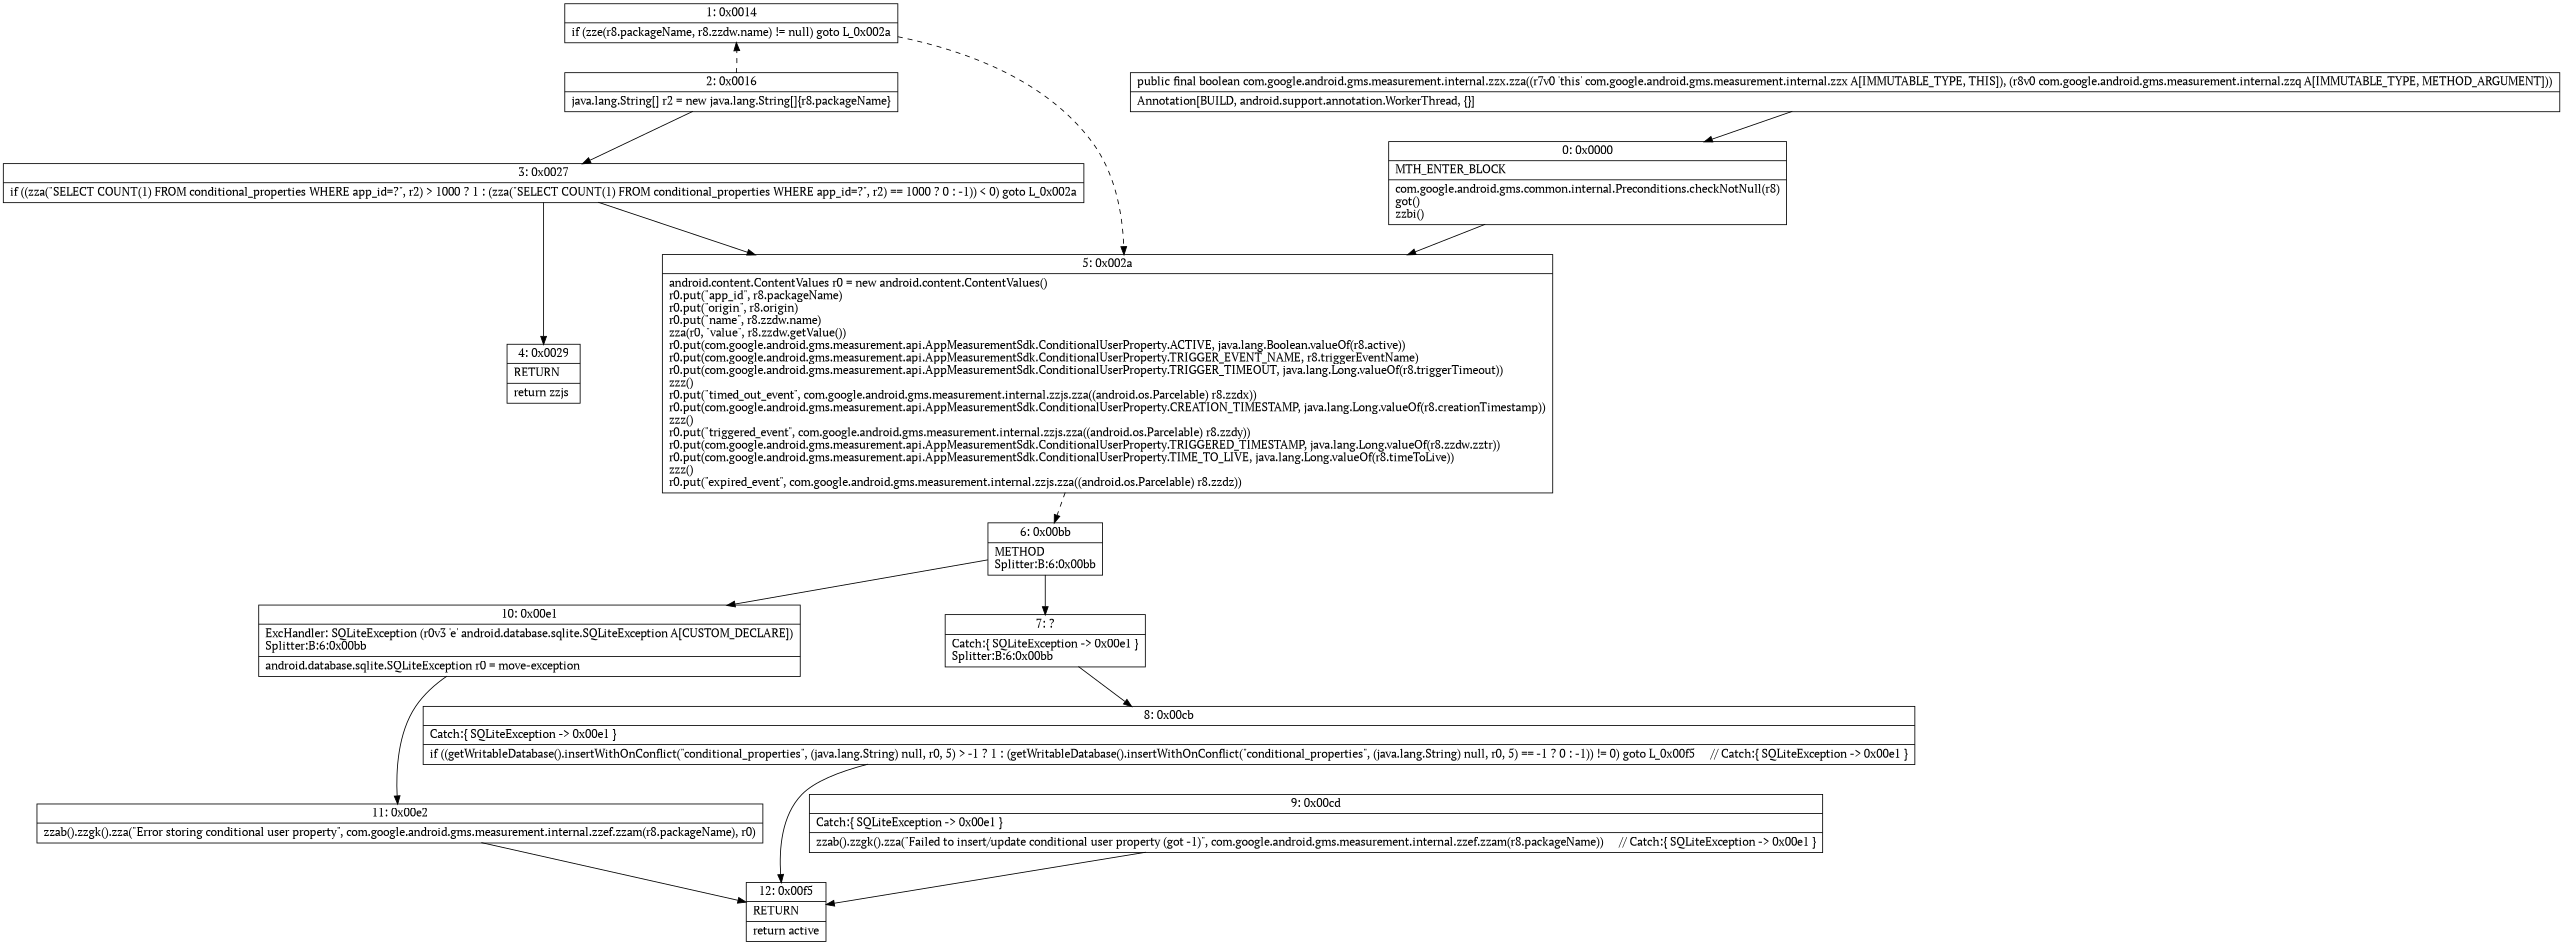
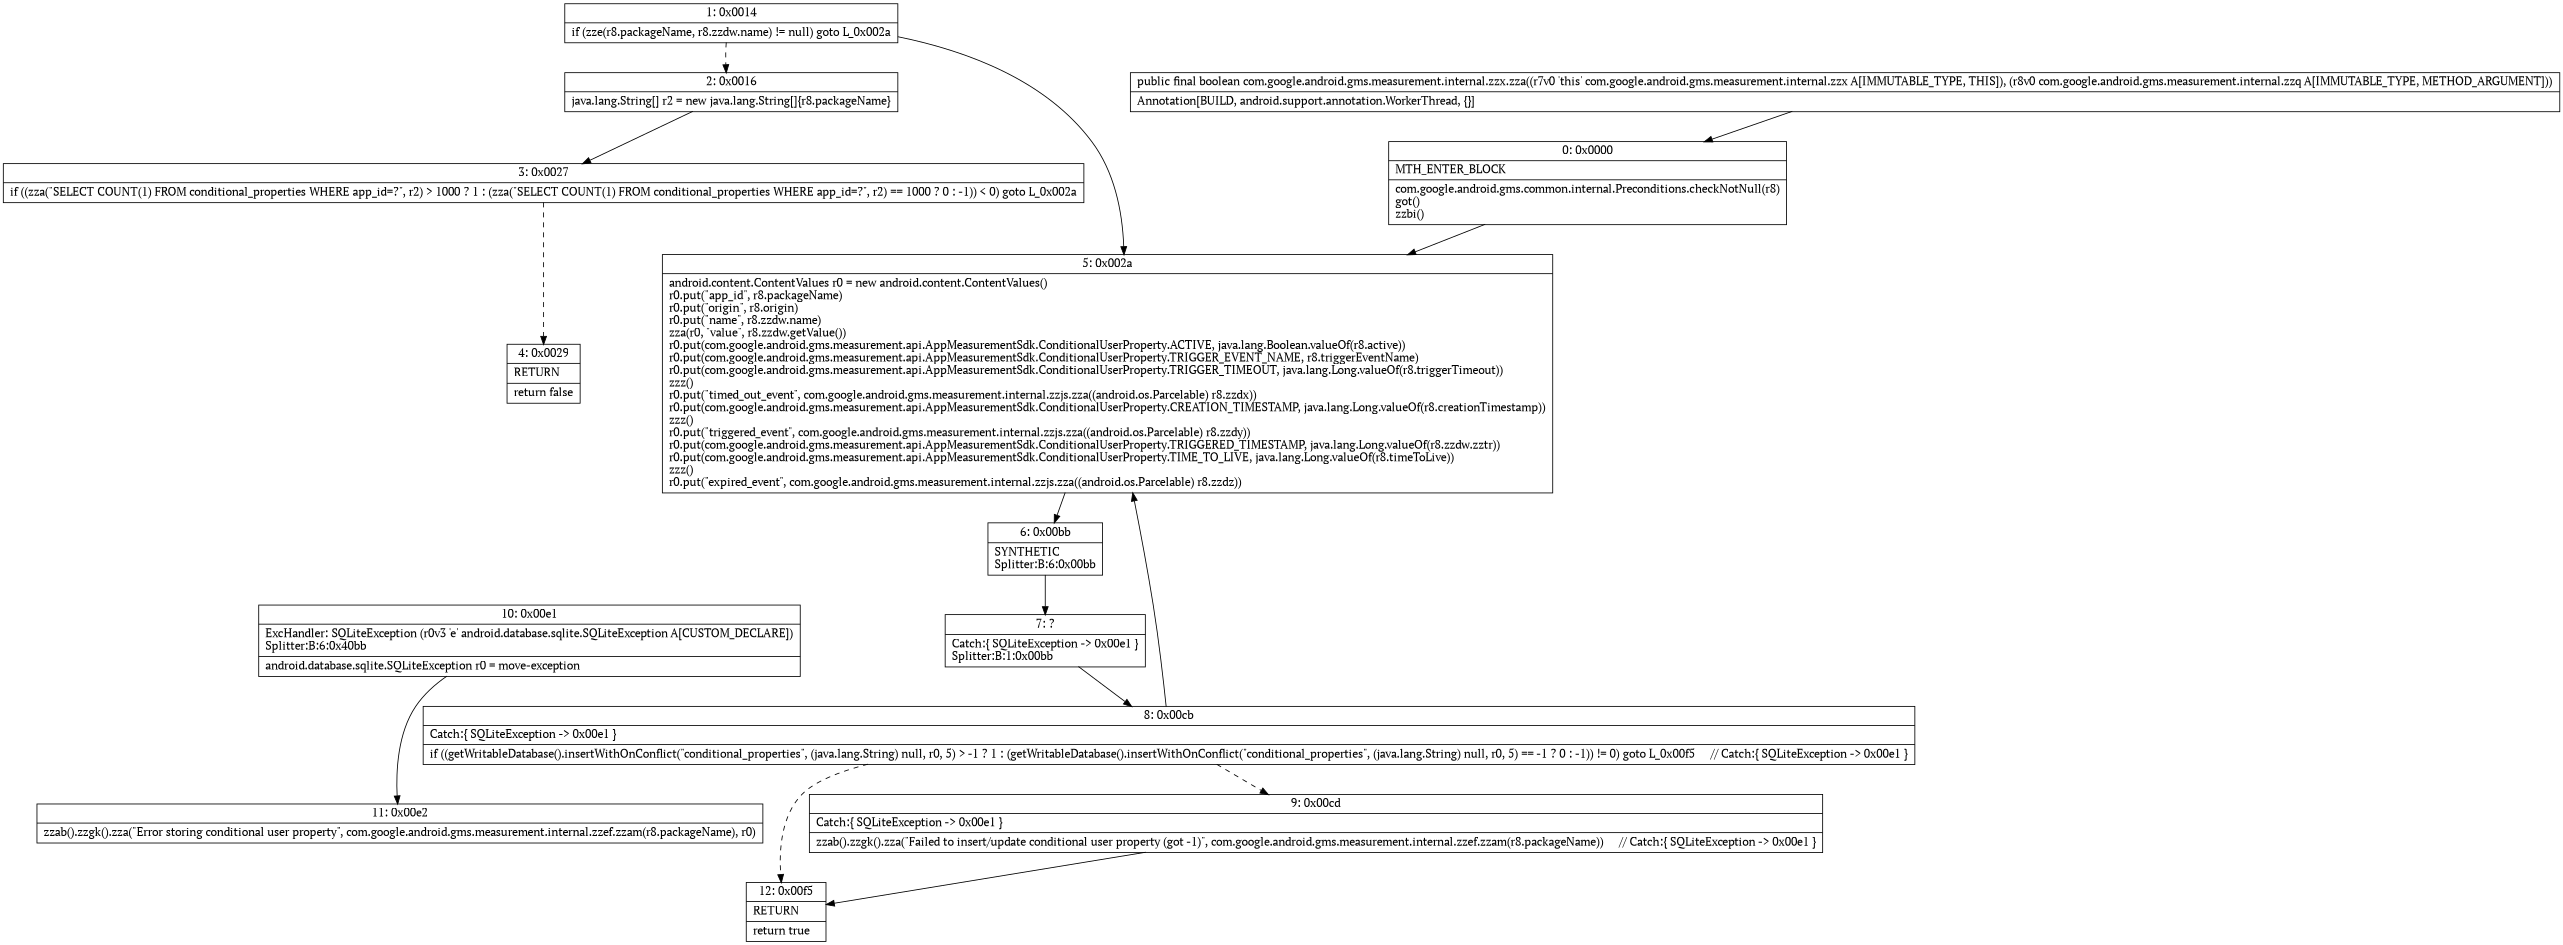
  digraph {
    fontname="PT Serif"
    node [fontname="PT Serif" shape=record]
    edge [fontname="PT Serif"]
    n1 [label="{0\:\ 0x0000|MTH_ENTER_BLOCK\l|com.google.android.gms.common.internal.Preconditions.checkNotNull(r8)\lgot()\lzzbi()\l}"]
    n2 [label="{5\:\ 0x002a|android.content.ContentValues r0 = new android.content.ContentValues()\lr0.put(\"app_id\", r8.packageName)\lr0.put(\"origin\", r8.origin)\lr0.put(\"name\", r8.zzdw.name)\lzza(r0, \"value\", r8.zzdw.getValue())\lr0.put(com.google.android.gms.measurement.api.AppMeasurementSdk.ConditionalUserProperty.ACTIVE, java.lang.Boolean.valueOf(r8.active))\lr0.put(com.google.android.gms.measurement.api.AppMeasurementSdk.ConditionalUserProperty.TRIGGER_EVENT_NAME, r8.triggerEventName)\lr0.put(com.google.android.gms.measurement.api.AppMeasurementSdk.ConditionalUserProperty.TRIGGER_TIMEOUT, java.lang.Long.valueOf(r8.triggerTimeout))\lzzz()\lr0.put(\"timed_out_event\", com.google.android.gms.measurement.internal.zzjs.zza((android.os.Parcelable) r8.zzdx))\lr0.put(com.google.android.gms.measurement.api.AppMeasurementSdk.ConditionalUserProperty.CREATION_TIMESTAMP, java.lang.Long.valueOf(r8.creationTimestamp))\lzzz()\lr0.put(\"triggered_event\", com.google.android.gms.measurement.internal.zzjs.zza((android.os.Parcelable) r8.zzdy))\lr0.put(com.google.android.gms.measurement.api.AppMeasurementSdk.ConditionalUserProperty.TRIGGERED_TIMESTAMP, java.lang.Long.valueOf(r8.zzdw.zztr))\lr0.put(com.google.android.gms.measurement.api.AppMeasurementSdk.ConditionalUserProperty.TIME_TO_LIVE, java.lang.Long.valueOf(r8.timeToLive))\lzzz()\lr0.put(\"expired_event\", com.google.android.gms.measurement.internal.zzjs.zza((android.os.Parcelable) r8.zzdz))\l}"]
    n3 [label="{1\:\ 0x0014|if (zze(r8.packageName, r8.zzdw.name) != null) goto L_0x002a\l}"]
    n4 [label="{2\:\ 0x0016|java.lang.String[] r2 = new java.lang.String[]\{r8.packageName\}\l}"]
    n5 [label="{3\:\ 0x0027|if ((zza(\"SELECT COUNT(1) FROM conditional_properties WHERE app_id=?\", r2) \> 1000 ? 1 : (zza(\"SELECT COUNT(1) FROM conditional_properties WHERE app_id=?\", r2) == 1000 ? 0 : \-1)) \< 0) goto L_0x002a\l}"]
-   n6 [label="{6\:\ 0x00bb|METHOD\lSplitter:B:6:0x00bb\l}"]
-   n7 [label="{4\:\ 0x0029|RETURN\l|return zzjs\l}"]
-   n8 [label="{7\:\ ?|Catch:\{ SQLiteException \-\> 0x00e1 \}\lSplitter:B:6:0x00bb\l}"]
-   n9 [label="{10\:\ 0x00e1|ExcHandler: SQLiteException (r0v3 'e' android.database.sqlite.SQLiteException A[CUSTOM_DECLARE])\lSplitter:B:6:0x00bb\l|android.database.sqlite.SQLiteException r0 = move\-exception\l}"]
+   n6 [label="{6\:\ 0x00bb|SYNTHETIC\lSplitter:B:6:0x00bb\l}"]
+   n7 [label="{4\:\ 0x0029|RETURN\l|return false\l}"]
+   n8 [label="{7\:\ ?|Catch:\{ SQLiteException \-\> 0x00e1 \}\lSplitter:B:1:0x00bb\l}"]
+   n9 [label="{10\:\ 0x00e1|ExcHandler: SQLiteException (r0v3 'e' android.database.sqlite.SQLiteException A[CUSTOM_DECLARE])\lSplitter:B:6:0x40bb\l|android.database.sqlite.SQLiteException r0 = move\-exception\l}"]
    n10 [label="{8\:\ 0x00cb|Catch:\{ SQLiteException \-\> 0x00e1 \}\l|if ((getWritableDatabase().insertWithOnConflict(\"conditional_properties\", (java.lang.String) null, r0, 5) \> \-1 ? 1 : (getWritableDatabase().insertWithOnConflict(\"conditional_properties\", (java.lang.String) null, r0, 5) == \-1 ? 0 : \-1)) != 0) goto L_0x00f5     \/\/ Catch:\{ SQLiteException \-\> 0x00e1 \}\l}"]
    n11 [label="{11\:\ 0x00e2|zzab().zzgk().zza(\"Error storing conditional user property\", com.google.android.gms.measurement.internal.zzef.zzam(r8.packageName), r0)\l}"]
    n12 [label="{9\:\ 0x00cd|Catch:\{ SQLiteException \-\> 0x00e1 \}\l|zzab().zzgk().zza(\"Failed to insert\/update conditional user property (got \-1)\", com.google.android.gms.measurement.internal.zzef.zzam(r8.packageName))     \/\/ Catch:\{ SQLiteException \-\> 0x00e1 \}\l}"]
-   n13 [label="{12\:\ 0x00f5|RETURN\l|return active\l}"]
+   n13 [label="{12\:\ 0x00f5|RETURN\l|return true\l}"]
    n14 [label="{public final boolean com.google.android.gms.measurement.internal.zzx.zza((r7v0 'this' com.google.android.gms.measurement.internal.zzx A[IMMUTABLE_TYPE, THIS]), (r8v0 com.google.android.gms.measurement.internal.zzq A[IMMUTABLE_TYPE, METHOD_ARGUMENT]))  | Annotation[BUILD, android.support.annotation.WorkerThread, \{\}]\l}"]
    n1 -> n2
-   n2 -> n6 [style=dashed]
-   n3 -> n2 [style=dashed]
-   n4 -> n3 [style=dashed]
+   n2 -> n6
+   n3 -> n2
+   n3 -> n4 [style=dashed]
    n4 -> n5
-   n5 -> n2
-   n5 -> n7 [style=solid]
+   n10 -> n2
+   n5 -> n7 [style=dashed]
    n6 -> n8
-   n6 -> n9
    n8 -> n10
    n9 -> n11
-   n10 -> n13
-   n11 -> n13
+   n10 -> n12 [style=dashed]
+   n10 -> n13 [style=dashed]
    n12 -> n13
    n14 -> n1
  }
